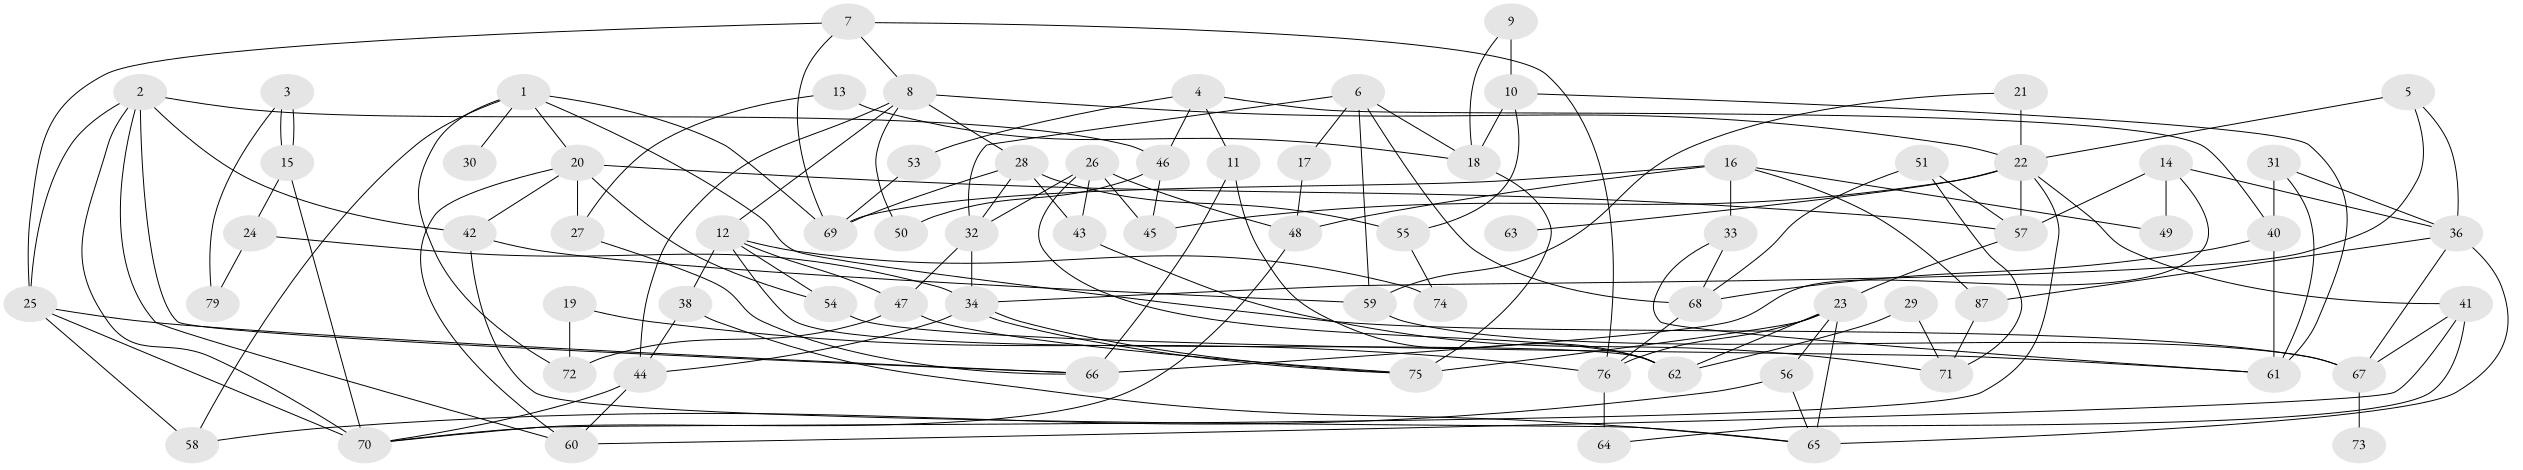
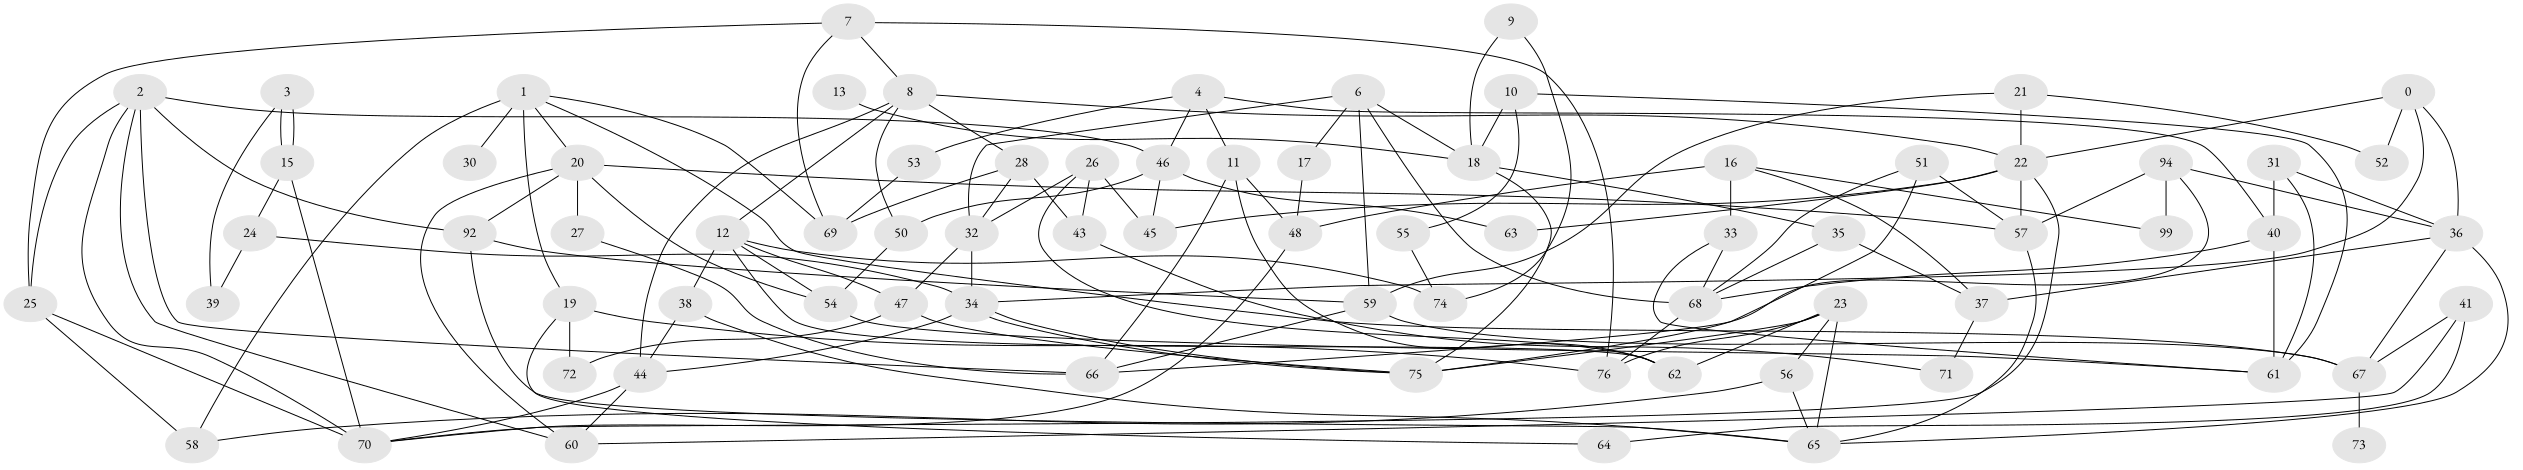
  graph {
    fontname="EB Garamond"
    node [color=gray90 fontname="EB Garamond" style=filled]
    edge [fontname="EB Garamond"]
    1
    20
    30
    58
    67
    69
    72
-   42
+   42 [label=92]
    60
    54
    27
    57
    73
    2
    25
    46
    66
    70
    59
    65
    50
    45
    63
    3
    15
-   39 [label=79]
+   39
    24
    4
    11
    40
    53
    48
    62
    68
    61
-   5
+   5 [label=0]
    22
    34
    36
+   52
    41
    44
    75
-   37 [label=87]
+   37
    6
    17
    18
    32
+   35
    47
    76
    7
    8
    12
    28
    74
    38
    55
    43
    9
    10
    13
-   14
-   49
+   14 [label=94]
+   49 [label=99]
    16
    33
    71
    19
    64
    21
    23
    56
    26
-   29
    31
    51
    1 -- 20
    1 -- 30
    1 -- 58
    1 -- 67
    1 -- 69
-   1 -- 72
+   1 -- 19
    20 -- 42
    20 -- 60
    20 -- 54
    20 -- 27
    20 -- 57
    67 -- 73
    42 -- 59
    42 -- 65
    54 -- 61
    27 -- 66
-   57 -- 23
+   57 -- 65
    2 -- 42
    2 -- 60
    2 -- 25
    2 -- 46
    2 -- 66
    2 -- 70
    25 -- 58
-   25 -- 66
+   59 -- 66
    25 -- 70
    46 -- 50
    46 -- 45
+   46 -- 63
    59 -- 67
+   50 -- 54
    3 -- 15
    3 -- 15
    3 -- 39
    15 -- 70
    15 -- 24
    24 -- 39
    24 -- 34
    4 -- 46
    4 -- 11
    4 -- 40
    4 -- 53
    11 -- 66
-   26 -- 48
+   11 -- 48
    11 -- 62
    40 -- 68
    40 -- 61
    53 -- 69
    48 -- 70
    68 -- 76
    5 -- 22
    5 -- 34
    5 -- 36
+   5 -- 52
    22 -- 57
    22 -- 70
    22 -- 45
    22 -- 63
-   22 -- 41
    34 -- 44
    34 -- 75
    34 -- 75
    36 -- 67
    36 -- 65
    36 -- 37
    41 -- 67
    41 -- 60
    41 -- 64
    44 -- 60
    44 -- 70
    37 -- 71
    6 -- 59
    6 -- 68
    6 -- 17
    6 -- 18
    6 -- 32
    17 -- 48
    18 -- 75
+   18 -- 35
    32 -- 34
    32 -- 47
+   35 -- 68
+   35 -- 37
    47 -- 72
    47 -- 75
    7 -- 69
    7 -- 25
    7 -- 76
    7 -- 8
    8 -- 50
    8 -- 22
    8 -- 44
    8 -- 12
    8 -- 28
    12 -- 54
    12 -- 62
    12 -- 47
    12 -- 74
    12 -- 38
    28 -- 69
    28 -- 32
-   28 -- 55
    28 -- 43
    38 -- 65
    38 -- 44
    55 -- 74
    43 -- 71
    9 -- 18
-   9 -- 10
+   9 -- 74
    10 -- 61
    10 -- 18
    10 -- 55
-   13 -- 27
    13 -- 18
    14 -- 57
    14 -- 66
    14 -- 36
    14 -- 49
-   16 -- 69
    16 -- 48
    16 -- 37
    16 -- 49
    16 -- 33
    33 -- 68
    33 -- 61
    19 -- 72
    19 -- 76
-   76 -- 64
+   19 -- 64
    21 -- 59
    21 -- 22
+   21 -- 52
    23 -- 65
    23 -- 62
    23 -- 75
    23 -- 76
    23 -- 56
    56 -- 58
    56 -- 65
    26 -- 45
    26 -- 62
    26 -- 32
    26 -- 43
-   29 -- 62
-   29 -- 71
    31 -- 40
    31 -- 61
    31 -- 36
    51 -- 57
    51 -- 68
-   51 -- 71
+   51 -- 75
  }
